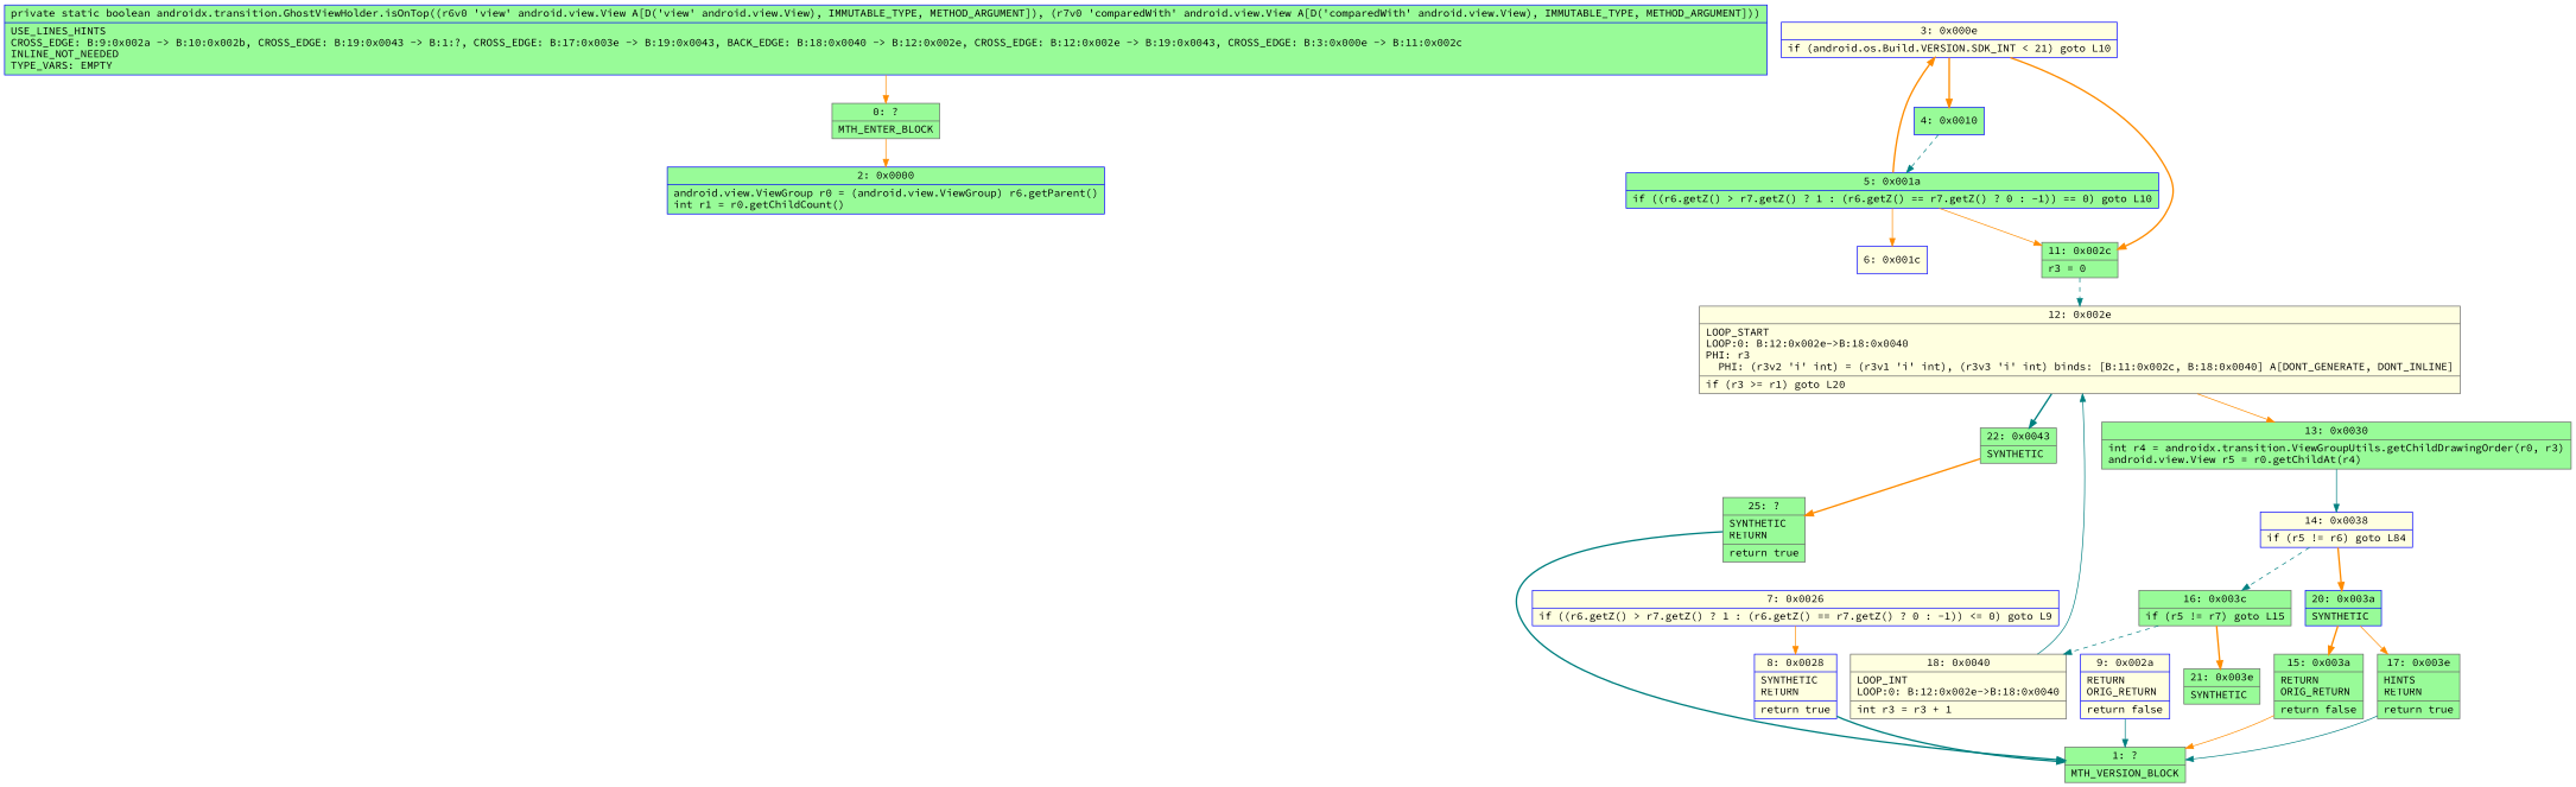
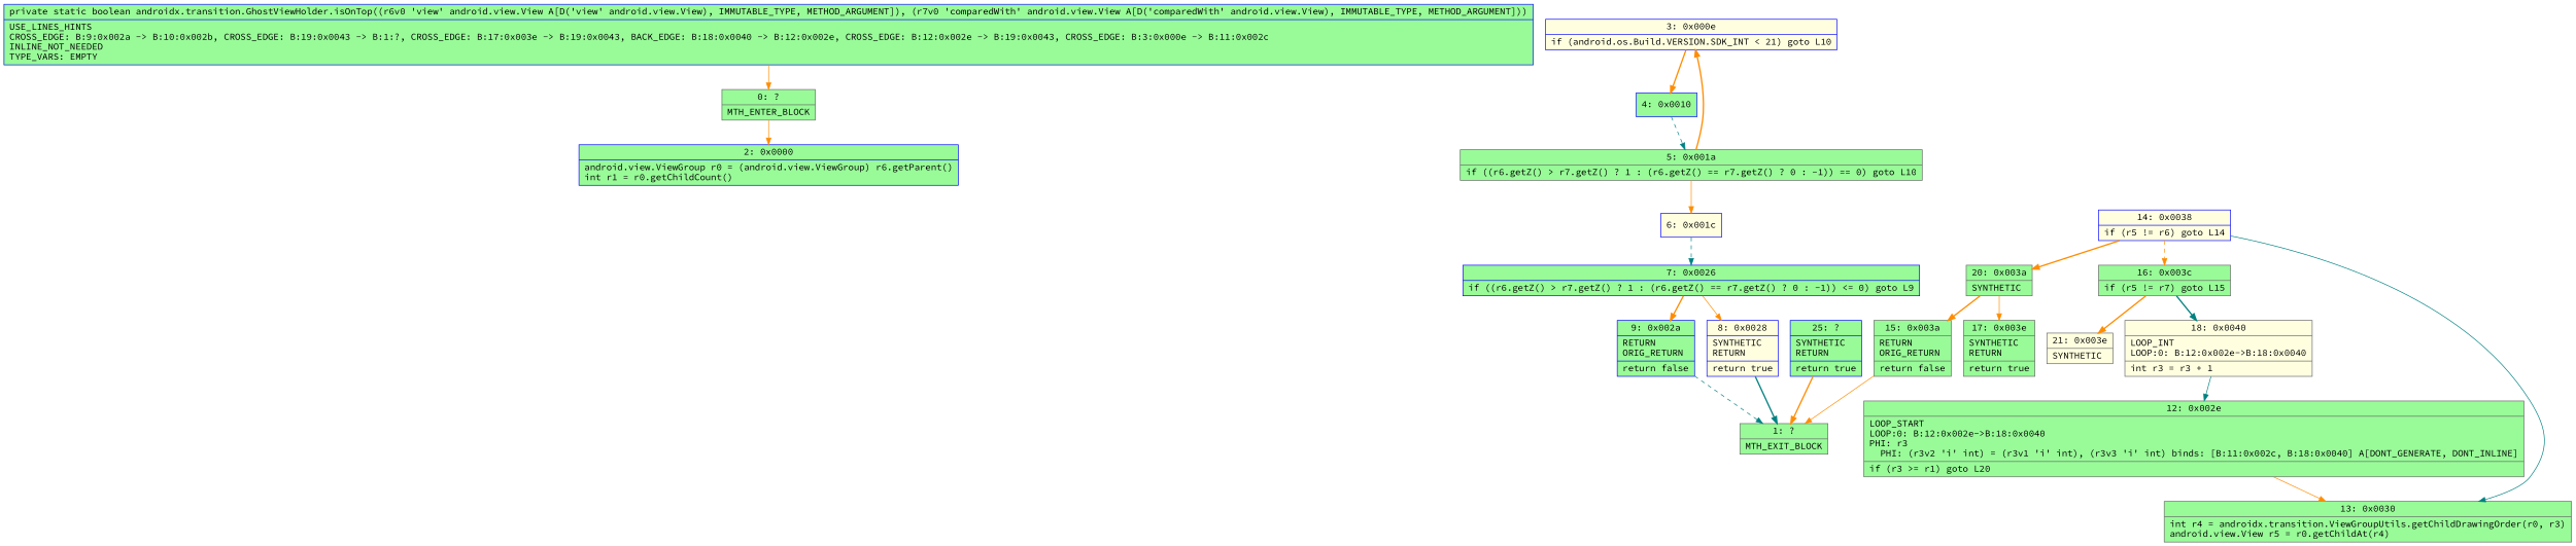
  digraph {
    fontname="Source Code Pro"
    node [color=blue fillcolor=palegreen fontname="Source Code Pro" shape=record style=filled]
    edge [color=darkorange fontname="Source Code Pro" style=solid]
    n1 [color=gray40 label="{0\:\ ?|MTH_ENTER_BLOCK\l}"]
    n2 [label="{2\:\ 0x0000|android.view.ViewGroup r0 = (android.view.ViewGroup) r6.getParent()\lint r1 = r0.getChildCount()\l}"]
    n3 [fillcolor=lightyellow label="{3\:\ 0x000e|if (android.os.Build.VERSION.SDK_INT \< 21) goto L10\l}"]
    n4 [label="{4\:\ 0x0010}"]
-   n5 [color=gray40 label="{11\:\ 0x002c|r3 = 0\l}"]
-   n6 [label="{5\:\ 0x001a|if ((r6.getZ() \> r7.getZ() ? 1 : (r6.getZ() == r7.getZ() ? 0 : \-1)) == 0) goto L10\l}"]
-   n7 [color=gray40 fillcolor=lightyellow label="{12\:\ 0x002e|LOOP_START\lLOOP:0: B:12:0x002e\-\>B:18:0x0040\lPHI: r3 \l  PHI: (r3v2 'i' int) = (r3v1 'i' int), (r3v3 'i' int) binds: [B:11:0x002c, B:18:0x0040] A[DONT_GENERATE, DONT_INLINE]\l|if (r3 \>= r1) goto L20\l}"]
+   n6 [color=gray40 label="{5\:\ 0x001a|if ((r6.getZ() \> r7.getZ() ? 1 : (r6.getZ() == r7.getZ() ? 0 : \-1)) == 0) goto L10\l}"]
+   n7 [color=gray40 label="{12\:\ 0x002e|LOOP_START\lLOOP:0: B:12:0x002e\-\>B:18:0x0040\lPHI: r3 \l  PHI: (r3v2 'i' int) = (r3v1 'i' int), (r3v3 'i' int) binds: [B:11:0x002c, B:18:0x0040] A[DONT_GENERATE, DONT_INLINE]\l|if (r3 \>= r1) goto L20\l}"]
    n8 [fillcolor=lightyellow label="{6\:\ 0x001c}"]
-   n9 [fillcolor=lightyellow label="{7\:\ 0x0026|if ((r6.getZ() \> r7.getZ() ? 1 : (r6.getZ() == r7.getZ() ? 0 : \-1)) \<= 0) goto L9\l}"]
+   n9 [label="{7\:\ 0x0026|if ((r6.getZ() \> r7.getZ() ? 1 : (r6.getZ() == r7.getZ() ? 0 : \-1)) \<= 0) goto L9\l}"]
    n10 [fillcolor=lightyellow label="{8\:\ 0x0028|SYNTHETIC\lRETURN\l|return true\l}"]
-   n11 [fillcolor=lightyellow label="{9\:\ 0x002a|RETURN\lORIG_RETURN\l|return false\l}"]
-   n12 [color=gray40 label="{1\:\ ?|MTH_VERSION_BLOCK\l}"]
+   n11 [label="{9\:\ 0x002a|RETURN\lORIG_RETURN\l|return false\l}"]
+   n12 [color=gray40 label="{1\:\ ?|MTH_EXIT_BLOCK\l}"]
    n13 [color=gray40 label="{13\:\ 0x0030|int r4 = androidx.transition.ViewGroupUtils.getChildDrawingOrder(r0, r3)\landroid.view.View r5 = r0.getChildAt(r4)\l}"]
-   n14 [color=gray40 label="{22\:\ 0x0043|SYNTHETIC\l}"]
-   n15 [fillcolor=lightyellow label="{14\:\ 0x0038|if (r5 != r6) goto L84\l}"]
-   n16 [color=gray40 label="{25\:\ ?|SYNTHETIC\lRETURN\l|return true\l}"]
+   n15 [fillcolor=lightyellow label="{14\:\ 0x0038|if (r5 != r6) goto L14\l}"]
+   n16 [label="{25\:\ ?|SYNTHETIC\lRETURN\l|return true\l}"]
    n17 [color=gray40 label="{16\:\ 0x003c|if (r5 != r7) goto L15\l}"]
-   n18 [label="{20\:\ 0x003a|SYNTHETIC\l}"]
+   n18 [color=gray40 label="{20\:\ 0x003a|SYNTHETIC\l}"]
    n19 [color=gray40 fillcolor=lightyellow label="{18\:\ 0x0040|LOOP_INT\lLOOP:0: B:12:0x002e\-\>B:18:0x0040\l|int r3 = r3 + 1\l}"]
-   n20 [color=gray40 label="{21\:\ 0x003e|SYNTHETIC\l}"]
-   n21 [color=gray40 label="{17\:\ 0x003e|HINTS\lRETURN\l|return true\l}"]
+   n20 [color=gray40 fillcolor=lightyellow label="{21\:\ 0x003e|SYNTHETIC\l}"]
+   n21 [color=gray40 label="{17\:\ 0x003e|SYNTHETIC\lRETURN\l|return true\l}"]
    n22 [color=gray40 label="{15\:\ 0x003a|RETURN\lORIG_RETURN\l|return false\l}"]
    n23 [label="{private static boolean androidx.transition.GhostViewHolder.isOnTop((r6v0 'view' android.view.View A[D('view' android.view.View), IMMUTABLE_TYPE, METHOD_ARGUMENT]), (r7v0 'comparedWith' android.view.View A[D('comparedWith' android.view.View), IMMUTABLE_TYPE, METHOD_ARGUMENT]))  | USE_LINES_HINTS\lCROSS_EDGE: B:9:0x002a \-\> B:10:0x002b, CROSS_EDGE: B:19:0x0043 \-\> B:1:?, CROSS_EDGE: B:17:0x003e \-\> B:19:0x0043, BACK_EDGE: B:18:0x0040 \-\> B:12:0x002e, CROSS_EDGE: B:12:0x002e \-\> B:19:0x0043, CROSS_EDGE: B:3:0x000e \-\> B:11:0x002c\lINLINE_NOT_NEEDED\lTYPE_VARS: EMPTY\l}"]
    n1 -> n2
    n3 -> n4 [style=bold]
-   n3 -> n5 [style=bold]
    n4 -> n6 [color=teal style=dashed]
-   n5 -> n7 [color=teal style=dashed]
    n6 -> n3 [style=bold]
-   n6 -> n5
    n6 -> n8
    n7 -> n13
-   n7 -> n14 [color=teal style=bold]
+   n8 -> n9 [color=teal style=dashed]
    n9 -> n10
+   n9 -> n11 [style=bold]
    n10 -> n12 [color=teal style=bold]
-   n11 -> n12 [color=teal]
-   n13 -> n15 [color=teal]
-   n14 -> n16 [style=bold]
-   n15 -> n17 [color=teal style=dashed]
+   n11 -> n12 [color=teal style=dashed]
+   n15 -> n13 [color=teal]
+   n15 -> n17 [style=dashed]
    n15 -> n18 [style=bold]
-   n16 -> n12 [color=teal style=bold]
-   n17 -> n19 [color=teal style=dashed]
+   n16 -> n12 [style=bold]
+   n17 -> n19 [color=teal style=bold]
    n17 -> n20 [style=bold]
    n18 -> n21
    n18 -> n22 [style=bold]
    n19 -> n7 [color=teal]
-   n21 -> n12 [color=teal]
    n22 -> n12
    n23 -> n1
  }
